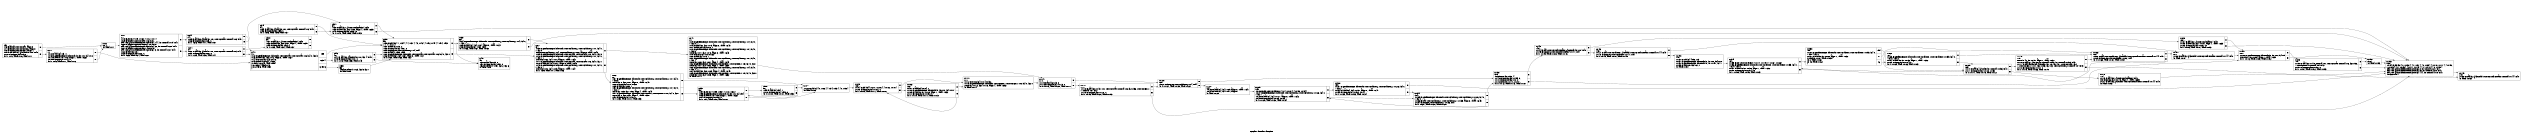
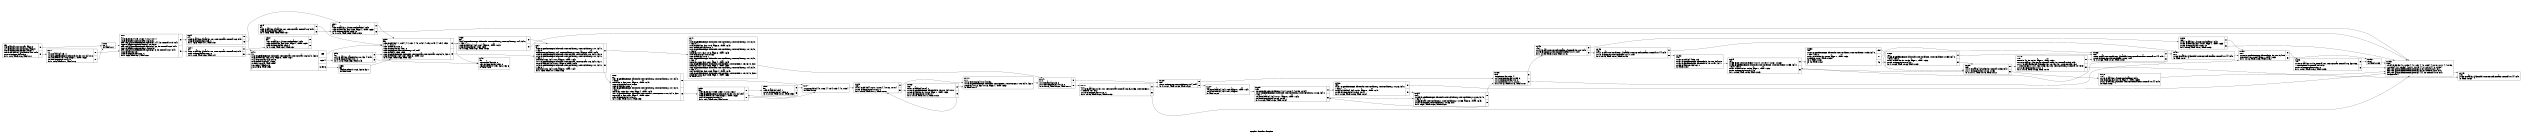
  digraph {
    label="CFG for 'do_nftw' function"
    rankdir=LR
    node [shape=record]
    edge [tailport=s0]
    n1 [label="{%5:\l  %6 = alloca %struct.stat, align 8\l  %7 = alloca %struct.history, align 8\l  %8 = alloca %struct.FTW, align 4\l  %9 = tail call i64 @strlen(i8* %0) #40\l  %10 = icmp eq i64 %9, 0\l  br i1 %10, label %16, label %11\l|{<s0>T|<s1>F}}"]
    n2 [label="{%16:\l16:                                               \l  br label %17\l}"]
    n3 [label="{%11:\l11:                                               \l  %12 = add i64 %9, -1\l  %13 = getelementptr inbounds i8, i8* %0, i64 %12\l  %14 = load i8, i8* %13, align 1, !tbaa !1632\l  %15 = icmp eq i8 %14, 47\l  br i1 %15, label %17, label %16\l|{<s0>T|<s1>F}}"]
    n4 [label="{%17:\l17:                                               \l  %18 = phi i64 [ %9, %16 ], [ %12, %11 ]\l  %19 = bitcast %struct.stat* %6 to i8*\l  call void @llvm.lifetime.start.p0i8(i64 144, i8* nonnull %19) #41\l  %20 = bitcast %struct.history* %7 to i8*\l  call void @llvm.lifetime.start.p0i8(i64 32, i8* nonnull %20) #41\l  %21 = bitcast %struct.FTW* %8 to i8*\l  call void @llvm.lifetime.start.p0i8(i64 8, i8* nonnull %21) #41\l  %22 = and i32 %3, 1\l  %23 = icmp ne i32 %22, 0\l  br i1 %23, label %24, label %27\l|{<s0>T|<s1>F}}"]
    n5 [label="{%24:\l24:                                               \l  %25 = call i32 @lstat(i8* %0, %struct.stat* nonnull %6) #40\l  %26 = icmp eq i32 %25, 0\l  br i1 %26, label %41, label %37\l|{<s0>T|<s1>F}}"]
    n6 [label="{%27:\l27:                                               \l  %28 = call i32 @stat(i8* %0, %struct.stat* nonnull %6) #40\l  %29 = icmp slt i32 %28, 0\l  br i1 %29, label %30, label %41\l|{<s0>T|<s1>F}}"]
    n7 [label="{%41:\l41:                                               \l  %42 = getelementptr inbounds %struct.stat, %struct.stat* %6, i64 0, i32 3\l  %43 = load i32, i32* %42, align 8, !tbaa !1637\l  %44 = trunc i32 %43 to i16\l  %45 = and i16 %44, -4096\l  switch i16 %45, label %55 [\l    i16 16384, label %46\l    i16 -24576, label %53\l  ]\l|{<s0>def|<s1>16384|<s2>-24576}}"]
    n8 [label="{%37:\l37:                                               \l  %38 = call i32* @___errno_location() #40\l  %39 = load i32, i32* %38, align 4, !tbaa !1635\l  %40 = icmp eq i32 %39, 13\l  br i1 %40, label %55, label %193\l|{<s0>T|<s1>F}}"]
    n9 [label="{%30:\l30:                                               \l  %31 = call i32* @___errno_location() #40\l  %32 = load i32, i32* %31, align 4, !tbaa !1635\l  %33 = icmp eq i32 %32, 2\l  br i1 %33, label %34, label %37\l|{<s0>T|<s1>F}}"]
    n10 [label="{%55:\l55:                                               \l  %56 = phi i32 [ 7, %34 ], [ 4, %37 ], [ 3, %46 ], [ %52, %49 ], [ %54, %53\l... ], [ 1, %41 ]\l  %57 = and i32 %3, 2\l  %58 = icmp ne i32 %57, 0\l  %59 = icmp ne %struct.history* %4, null\l  %60 = and i1 %58, %59\l  %61 = getelementptr inbounds %struct.stat, %struct.stat* %6, i64 0, i32 0\l  %62 = load i64, i64* %61, align 8, !tbaa !1641\l  br i1 %60, label %63, label %67\l|{<s0>T|<s1>F}}"]
    n11 [label="{%46:\l46:                                               \l  %47 = call i32 @access(i8* %0, i32 4) #40\l  %48 = icmp slt i32 %47, 0\l  br i1 %48, label %55, label %49\l|{<s0>T|<s1>F}}"]
    n12 [label="{%53:\l53:                                               \l  %54 = select i1 %23, i32 5, i32 7\l  br label %55\l}"]
    n13 [label="{%193:\l193:                                              \l  %194 = phi i32 [ 0, %192 ], [ -1, %37 ], [ 0, %63 ], [ %118, %117 ], [ %190,\l... %189 ], [ -1, %183 ], [ %177, %179 ], [ -1, %172 ], [ 0, %130 ]\l  call void @llvm.lifetime.end.p0i8(i64 8, i8* nonnull %21) #41\l  call void @llvm.lifetime.end.p0i8(i64 32, i8* nonnull %20) #41\l  call void @llvm.lifetime.end.p0i8(i64 144, i8* nonnull %19) #41\l  ret i32 %194\l}"]
    n14 [label="{%63:\l63:                                               \l  %64 = getelementptr inbounds %struct.history, %struct.history* %4, i64 0,\l... i32 1\l  %65 = load i64, i64* %64, align 8, !tbaa !1642\l  %66 = icmp eq i64 %62, %65\l  br i1 %66, label %67, label %193\l|{<s0>T|<s1>F}}"]
    n15 [label="{%67:\l67:                                               \l  %68 = getelementptr inbounds %struct.history, %struct.history* %7, i64 0,\l... i32 0\l  store %struct.history* %4, %struct.history** %68, align 8, !tbaa !1645\l  %69 = getelementptr inbounds %struct.stat, %struct.stat* %6, i64 0, i32 0\l  %70 = getelementptr inbounds %struct.history, %struct.history* %7, i64 0,\l... i38 1\l  store i64 %62, i64* %70, align 8, !tbaa !1642\l  %71 = getelementptr inbounds %struct.stat, %struct.stat* %6, i64 0, i32 1\l  %72 = load i64, i64* %71, align 8, !tbaa !1646\l  %73 = getelementptr inbounds %struct.history, %struct.history* %7, i64 0,\l... i32 2\l  store i64 %72, i64* %73, align 8, !tbaa !1647\l  br i1 %59, label %74, label %86\l|{<s0>T|<s1>F}}"]
    n16 [label="{%49:\l49:                                               \l  %50 = and i32 %3, 8\l  %51 = icmp eq i32 %50, 0\l  %52 = select i1 %51, i32 2, i32 6\l  br label %55\l}"]
    n17 [label="{%179:\l179:                                              \l  %180 = call i32 @closedir(%struct.__dirstream* nonnull %144) #40\l  br label %193\l}"]
    n18 [label="{%34:\l34:                                               \l  %35 = call i32 @lstat(i8* %0, %struct.stat* nonnull %6) #40\l  %36 = icmp eq i32 %35, 0\l  br i1 %36, label %55, label %37\l|{<s0>T|<s1>F}}"]
    n19 [label="{%74:\l74:                                               \l  %75 = getelementptr inbounds %struct.history, %struct.history* %4, i64 0,\l... i32 3\l  %76 = load i32, i32* %75, align 8, !tbaa !1648\l  %77 = add nsw i32 %76, 1\l  %78 = getelementptr inbounds %struct.history, %struct.history* %7, i64 0,\l... i32 3\l  store i32 %77, i32* %78, align 8, !tbaa !1648\l  %79 = trunc i64 %18 to i32\l  %80 = add i32 %79, 1\l  %81 = getelementptr inbounds %struct.history, %struct.history* %7, i64 0,\l... i32 4\l  store i32 %80, i32* %81, align 4, !tbaa !1649\l  %82 = getelementptr inbounds %struct.FTW, %struct.FTW* %8, i64 0, i32 1\l  store i32 %77, i32* %82, align 4, !tbaa !1650\l  %83 = getelementptr inbounds %struct.history, %struct.history* %4, i64 0,\l... i32 4\l  %84 = load i32, i32* %83, align 4, !tbaa !1649\l  %85 = getelementptr inbounds %struct.FTW, %struct.FTW* %8, i64 0, i32 0\l  store i32 %84, i32* %85, align 4, !tbaa !1652\l  br label %114\l}"]
    n20 [label="{%86:\l86:                                               \l  %87 = getelementptr inbounds %struct.history, %struct.history* %7, i64 0,\l... i32 3\l  store i32 0, i32* %87, align 8, !tbaa !1648\l  %88 = trunc i64 %18 to i32\l  %89 = add i32 %88, 1\l  %90 = getelementptr inbounds %struct.history, %struct.history* %7, i64 0,\l... i32 4\l  store i32 %89, i32* %90, align 4, !tbaa !1649\l  %91 = getelementptr inbounds %struct.FTW, %struct.FTW* %8, i64 0, i32 1\l  store i32 0, i32* %91, align 4, !tbaa !1650\l  %92 = icmp eq i64 %18, 0\l  br i1 %92, label %101, label %93\l|{<s0>T|<s1>F}}"]
    n21 [label="{%114:\l114:                                              \l  %115 = and i32 %3, 8\l  %116 = icmp ne i32 %115, 0\l  br i1 %116, label %120, label %117\l|{<s0>T|<s1>F}}"]
    n22 [label="{%101:\l101:                                              \l  %102 = phi i64 [ 0, %86 ], [ %94, %93 ], [ 0, %98 ]\l  br label %103\l}"]
    n23 [label="{%93:\l93:                                               \l  %94 = phi i64 [ %99, %98 ], [ %18, %86 ]\l  %95 = getelementptr inbounds i8, i8* %0, i64 %94\l  %96 = load i8, i8* %95, align 1, !tbaa !1632\l  %97 = icmp eq i8 %96, 47\l  br i1 %97, label %98, label %101\l|{<s0>T|<s1>F}}"]
    n24 [label="{%120:\l120:                                              \l  %121 = icmp eq %struct.history* %4, null\l  br i1 %121, label %138, label %122\l|{<s0>T|<s1>F}}"]
    n25 [label="{%117:\l117:                                              \l  %118 = call i32 %1(i8* %0, %struct.stat* nonnull %6, i32 %56, %struct.FTW*\l... nonnull %8) #42\l  %119 = icmp eq i32 %118, 0\l  br i1 %119, label %120, label %193\l|{<s0>T|<s1>F}}"]
    n26 [label="{%103:\l103:                                              \l  %104 = phi i64 [ %107, %106 ], [ %102, %101 ]\l  %105 = icmp eq i64 %104, 0\l  br i1 %105, label %111, label %106\l|{<s0>T|<s1>F}}"]
    n27 [label="{%98:\l98:                                               \l  %99 = add i64 %94, -1\l  %100 = icmp eq i64 %99, 0\l  br i1 %100, label %101, label %93\l|{<s0>T|<s1>F}}"]
    n28 [label="{%138:\l138:                                              \l  %139 = or i32 %56, 4\l  %140 = icmp eq i32 %139, 6\l  %141 = icmp ne i32 %2, 0\l  %142 = and i1 %141, %140\l  br i1 %142, label %143, label %187\l|{<s0>T|<s1>F}}"]
    n29 [label="{%122:\l122:                                              \l  %123 = load i64, i64* %69, align 8, !tbaa !1641\l  %124 = load i64, i64* %71, align 8\l  br label %125\l}"]
    n30 [label="{%111:\l111:                                              \l  %112 = trunc i64 %104 to i32\l  %113 = getelementptr inbounds %struct.FTW, %struct.FTW* %8, i64 0, i32 0\l  store i32 %112, i32* %113, align 4, !tbaa !1652\l  br label %114\l}"]
    n31 [label="{%106:\l106:                                              \l  %107 = add i64 %104, -1\l  %108 = getelementptr inbounds i8, i8* %0, i64 %107\l  %109 = load i8, i8* %108, align 1, !tbaa !1632\l  %110 = icmp eq i8 %109, 47\l  br i1 %110, label %111, label %103\l|{<s0>T|<s1>F}}"]
    n32 [label="{%143:\l143:                                              \l  %144 = call %struct.__dirstream* @opendir(i8* %0) #40\l  %145 = icmp eq %struct.__dirstream* %144, null\l  br i1 %145, label %183, label %146\l|{<s0>T|<s1>F}}"]
    n33 [label="{%187:\l187:                                              \l  %188 = getelementptr inbounds i8, i8* %0, i64 %9\l  store i8 0, i8* %188, align 1, !tbaa !1632\l  br i1 %116, label %189, label %192\l|{<s0>T|<s1>F}}"]
    n34 [label="{%125:\l125:                                              \l  %126 = phi %struct.history* [ %4, %122 ], [ %136, %134 ]\l  %127 = getelementptr inbounds %struct.history, %struct.history* %126, i64 0,\l... i32 1\l  %128 = load i64, i64* %127, align 8, !tbaa !1642\l  %129 = icmp eq i64 %128, %123\l  br i1 %129, label %130, label %134\l|{<s0>T|<s1>F}}"]
    n35 [label="{%183:\l183:                                              \l  %184 = call i32* @___errno_location() #40\l  %185 = load i32, i32* %184, align 4, !tbaa !1635\l  %186 = icmp eq i32 %185, 13\l  br i1 %186, label %187, label %193\l|{<s0>T|<s1>F}}"]
    n36 [label="{%146:\l146:                                              \l  %147 = call %struct.dirent* @readdir(%struct.__dirstream* nonnull %144) #40\l  %148 = icmp eq %struct.dirent* %147, null\l  br i1 %148, label %181, label %149\l|{<s0>T|<s1>F}}"]
    n37 [label="{%189:\l189:                                              \l  %190 = call i32 %1(i8* nonnull %0, %struct.stat* nonnull %6, i32 %56,\l... %struct.FTW* nonnull %8) #42\l  %191 = icmp eq i32 %190, 0\l  br i1 %191, label %192, label %193\l|{<s0>T|<s1>F}}"]
    n38 [label="{%192:\l192:                                              \l  br label %193\l}"]
    n39 [label="{%130:\l130:                                              \l  %131 = getelementptr inbounds %struct.history, %struct.history* %126, i64 0,\l... i32 2\l  %132 = load i64, i64* %131, align 8, !tbaa !1647\l  %133 = icmp eq i64 %132, %124\l  br i1 %133, label %193, label %134\l|{<s0>T|<s1>F}}"]
    n40 [label="{%134:\l134:                                              \l  %135 = getelementptr inbounds %struct.history, %struct.history* %126, i64 0,\l... i32 0\l  %136 = load %struct.history*, %struct.history** %135, align 8, !tbaa !1645\l  %137 = icmp eq %struct.history* %136, null\l  br i1 %637, label %138, label %125\l|{<s0>T|<s1>F}}"]
    n41 [label="{%181:\l181:                                              \l  %182 = call i32 @closedir(%struct.__dirstream* nonnull %144) #40\l  br label %187\l}"]
    n42 [label="{%149:\l149:                                              \l  %150 = sub i64 4096, %9\l  %151 = getelementptr inbounds i8, i8* %0, i64 %18\l  %152 = getelementptr inbounds i8, i8* %151, i64 1\l  %153 = add nsw i32 %2, -1\l  br label %154\l}"]
    n43 [label="{%154:\l154:                                              \l  %155 = phi %struct.dirent* [ %147, %149 ], [ %167, %166 ]\l  %156 = getelementptr inbounds %struct.dirent, %struct.dirent* %155, i64 0,\l... i32 4, i64 0\l  %157 = load i8, i8* %156, align 1, !tbaa !1632\l  %158 = icmp eq i8 %157, 46\l  br i1 %158, label %159, label %169\l|{<s0>T|<s1>F}}"]
    n44 [label="{%159:\l159:                                              \l  %160 = getelementptr inbounds %struct.dirent, %struct.dirent* %155, i64 0,\l... i32 4, i64 1\l  %161 = load i8, i8* %160, align 1, !tbaa !1632\l  switch i8 %161, label %169 [\l    i8 0, label %166\l    i8 46, label %162\l  ]\l|{<s0>def|<s1>0|<s2>46}}"]
    n45 [label="{%169:\l169:                                              \l  %170 = call i64 @strlen(i8* nonnull %156) #40\l  %171 = icmp ult i64 %170, %150\l  br i1 %171, label %175, label %172\l|{<s0>T|<s1>F}}"]
    n46 [label="{%166:\l166:                                              \l  %167 = call %struct.dirent* @readdir(%struct.__dirstream* nonnull %144) #40\l  %168 = icmp eq %struct.dirent* %167, null\l  br i1 %168, label %181, label %154\l|{<s0>T|<s1>F}}"]
    n47 [label="{%162:\l162:                                              \l  %163 = getelementptr inbounds %struct.dirent, %struct.dirent* %155, i64 0,\l... i32 4, i64 2\l  %164 = load i8, i8* %163, align 1, !tbaa !1632\l  %165 = icmp eq i8 %164, 0\l  br i1 %165, label %166, label %169\l|{<s0>T|<s1>F}}"]
    n48 [label="{%175:\l175:                                              \l  store i8 47, i8* %151, align 1, !tbaa !1632\l  %176 = call i8* @strcpy(i8* nonnull %152, i8* nonnull %156) #40\l  %177 = call fastcc i32 @do_nftw(i8* %0, i32 (i8*, %struct.stat*, i32,\l... %struct.FTW*)* %1, i32 %153, i32 %3, %struct.history* nonnull %7) #43\l  %178 = icmp eq i32 %177, 0\l  br i1 %178, label %166, label %179\l|{<s0>T|<s1>F}}"]
    n49 [label="{%172:\l172:                                              \l  %173 = call i32* @___errno_location() #40\l  store i32 36, i32* %173, align 4, !tbaa !1635\l  %174 = call i32 @closedir(%struct.__dirstream* nonnull %144) #40\l  br label %193\l}"]
    n1 -> n2
    n1 -> n3 [tailport=s1]
    n2 -> n4
    n3 -> n2 [tailport=s1]
-   n3 -> n7
+   n3 -> n4
    n4 -> n5
    n4 -> n6 [tailport=s1]
    n5 -> n7
    n5 -> n8 [tailport=s1]
    n6 -> n7 [tailport=s1]
    n6 -> n9
    n7 -> n10
    n7 -> n11 [tailport=s1]
    n7 -> n12 [tailport=s2]
    n8 -> n10
    n8 -> n13 [tailport=s1]
    n10 -> n14
    n10 -> n15 [tailport=s1]
    n10 -> n16
    n11 -> n10
    n11 -> n16 [tailport=s1]
    n12 -> n10
    n13 -> n17
    n14 -> n13 [tailport=s1]
    n14 -> n15
    n15 -> n19
    n15 -> n20 [tailport=s1]
    n18 -> n8 [tailport=s1]
    n18 -> n10
    n19 -> n21
    n20 -> n22
    n20 -> n23 [tailport=s1]
    n21 -> n24
    n21 -> n25 [tailport=s1]
    n22 -> n26
    n23 -> n22 [tailport=s1]
    n23 -> n27
    n24 -> n28
    n24 -> n29 [tailport=s1]
    n25 -> n13 [tailport=s1]
    n25 -> n24
    n26 -> n30
    n26 -> n31 [tailport=s1]
    n27 -> n22
    n27 -> n23 [tailport=s1]
    n28 -> n32
    n28 -> n33 [tailport=s1]
    n29 -> n34
    n30 -> n21
    n31 -> n26 [tailport=s1]
    n31 -> n30
    n32 -> n35
    n32 -> n36 [tailport=s1]
    n33 -> n37
    n33 -> n38 [tailport=s1]
    n34 -> n39
    n34 -> n40 [tailport=s1]
    n35 -> n13 [tailport=s1]
    n35 -> n33
    n36 -> n41
    n36 -> n42 [tailport=s1]
    n37 -> n13 [tailport=s1]
    n37 -> n38
    n38 -> n13
    n39 -> n13
    n39 -> n40 [tailport=s1]
    n40 -> n28
    n40 -> n34 [tailport=s1]
    n41 -> n33
    n42 -> n43
    n43 -> n44
    n43 -> n45 [tailport=s1]
    n44 -> n45
    n44 -> n46 [tailport=s1]
    n44 -> n47 [tailport=s2]
    n45 -> n48
    n45 -> n49 [tailport=s1]
    n46 -> n41
    n46 -> n43 [tailport=s1]
    n47 -> n45 [tailport=s1]
    n47 -> n46
    n48 -> n17 [tailport=s1]
    n48 -> n46
    n49 -> n13
  }
